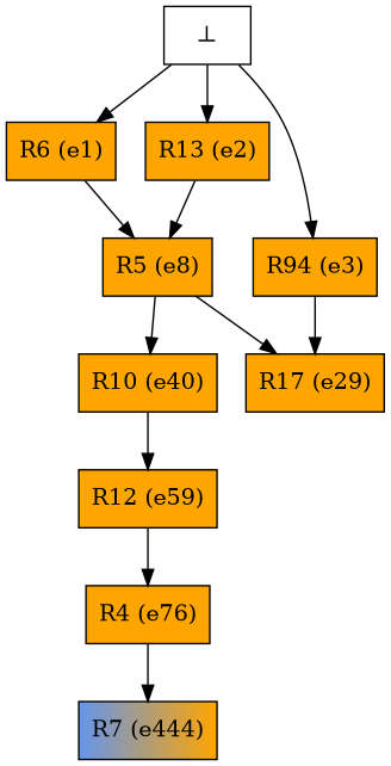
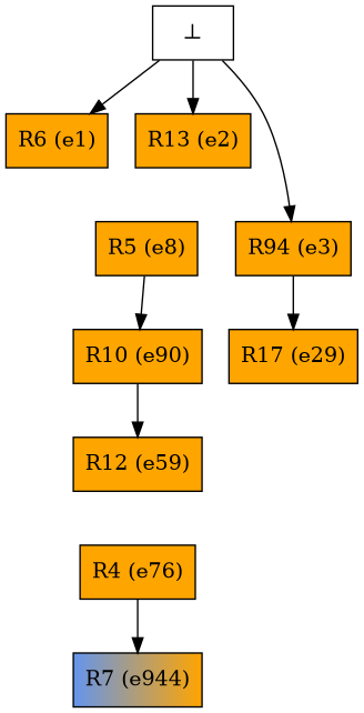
  digraph {
    node [color=black fillcolor="orange:orange" shape=box style=filled]
    n1 [label="R6 (e1)"]
    n2 [label="R5 (e8)"]
    n3 [label="R17 (e29)"]
-   n4 [label="R10 (e40)"]
+   n4 [label="R10 (e90)"]
    n5 [label="R13 (e2)"]
    n6 [label="R94 (e3)"]
    n7 [label="R12 (e59)"]
    n8 [label="R4 (e76)"]
-   n9 [fillcolor="cornflowerblue:orange" label="R7 (e444)"]
+   n9 [fillcolor="cornflowerblue:orange" label="R7 (e944)"]
    n10 [fillcolor=white label="⊥" color=""]
-   n1 -> n2
-   n2 -> n3
    n2 -> n4
    n4 -> n7
-   n5 -> n2
    n6 -> n3
-   n7 -> n8
    n8 -> n9
    n10 -> n1
    n10 -> n5
    n10 -> n6
  }
